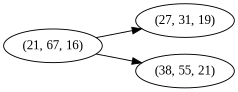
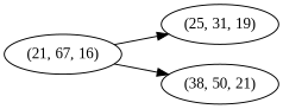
  digraph {
    fontname="Liberation Serif"
    rankdir=LR
    node [fontname="Liberation Serif"]
    edge [fontname="Liberation Serif"]
    n1 [label="(21, 67, 16)"]
-   "(25, 31, 19)" [label="(27, 31, 19)"]
-   "(38, 50, 21)" [label="(38, 55, 21)"]
+   "(25, 31, 19)"
+   "(38, 50, 21)"
    n1 -> "(25, 31, 19)"
    n1 -> "(38, 50, 21)"
  }
